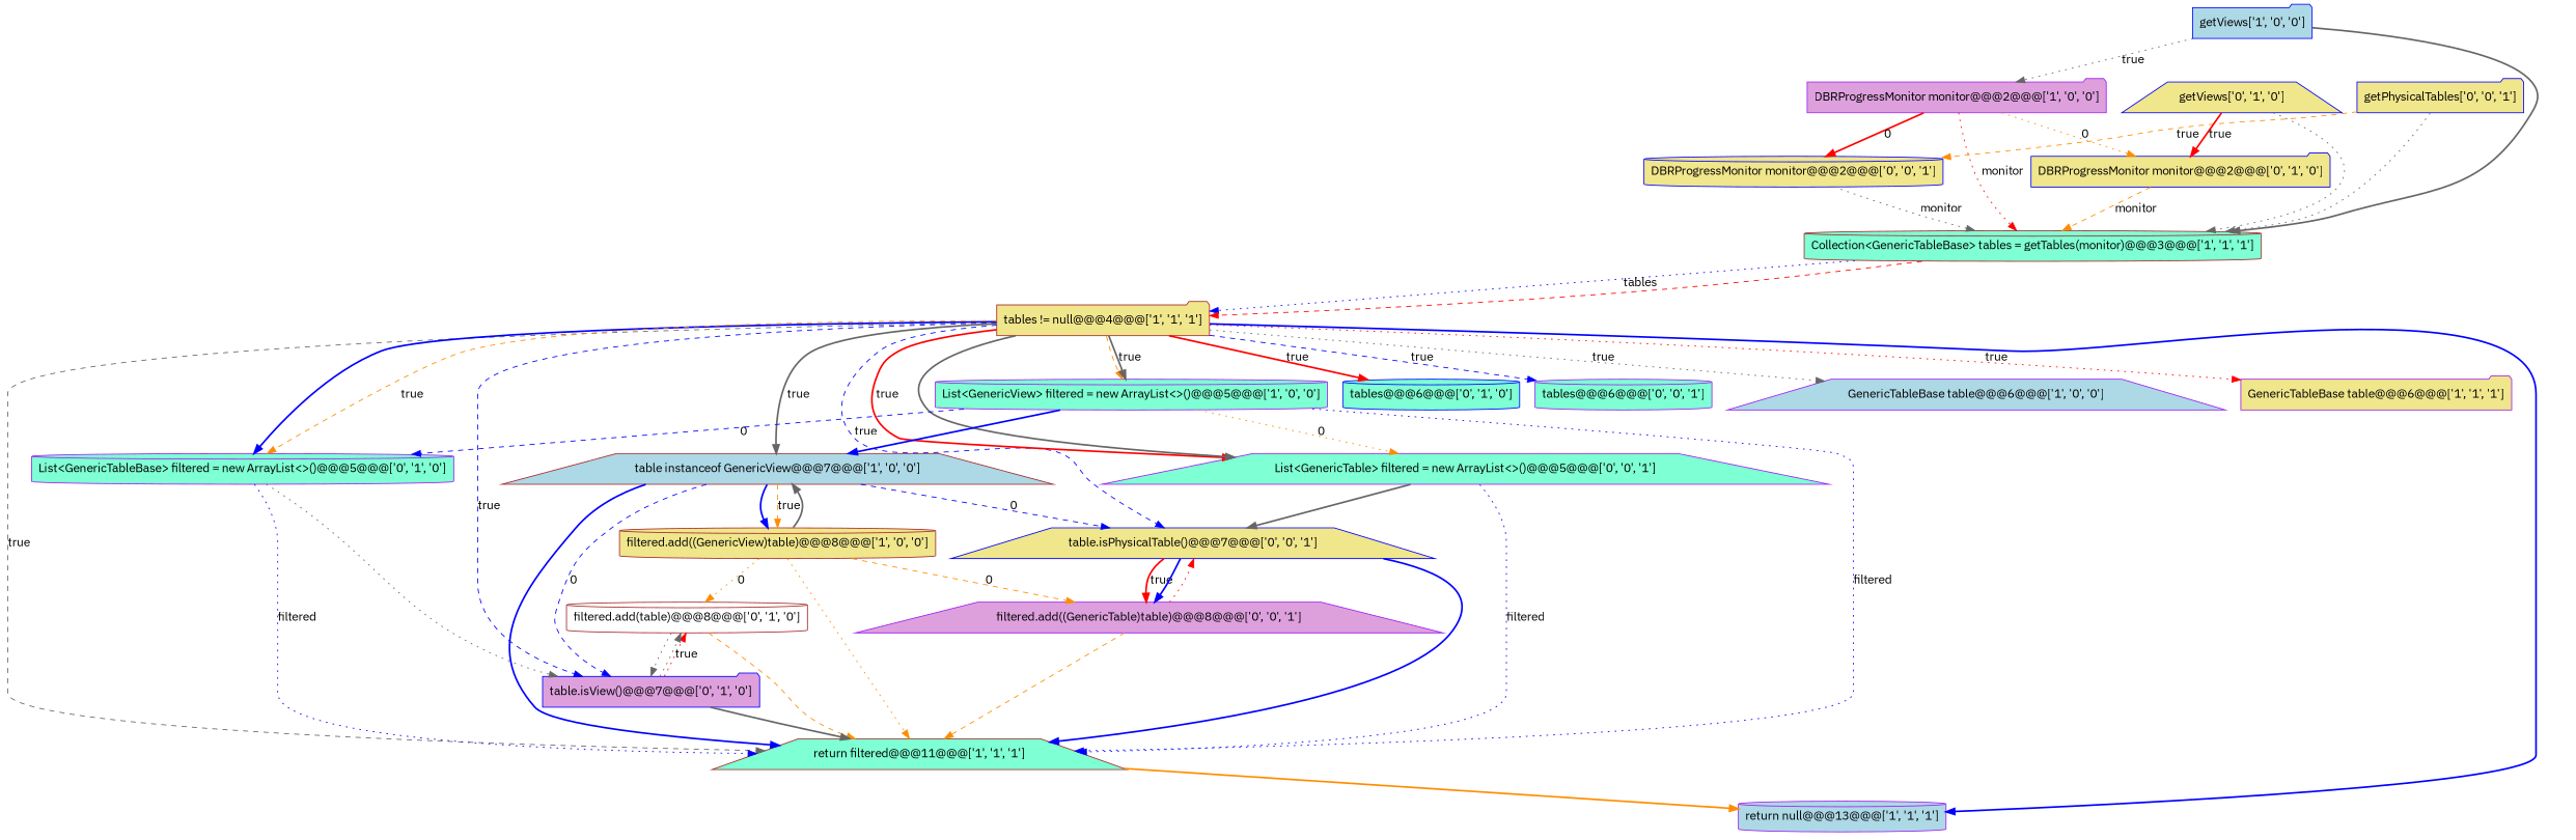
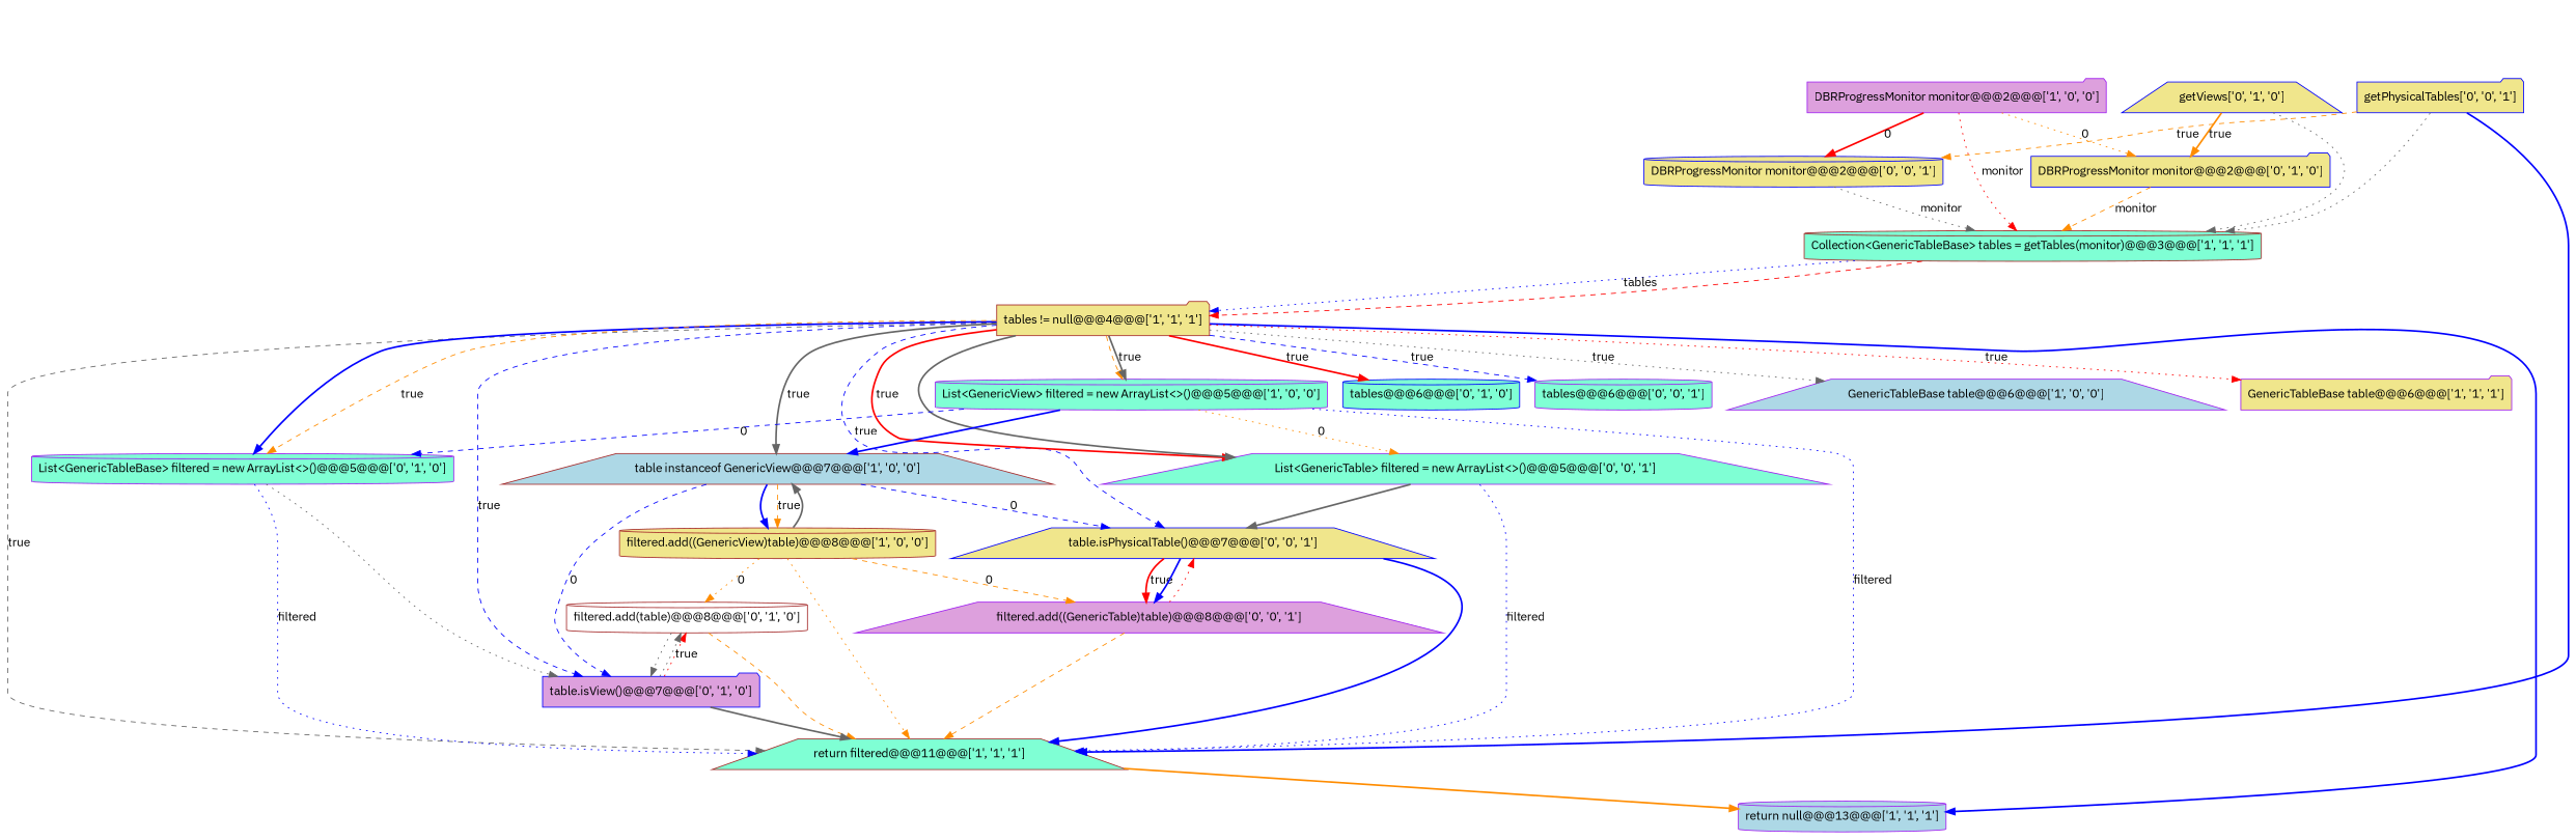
  digraph {
    fontname="IBM Plex Sans"
    node [color=purple fillcolor=khaki fontname="IBM Plex Sans" shape=cylinder style=filled]
    edge [color=blue fontname="IBM Plex Sans" style=dotted]
    n1 [color=brown fillcolor=white label="filtered.add(table)@@@8@@@['0', '1', '0']"]
    n2 [color=blue fillcolor=plum label="table.isView()@@@7@@@['0', '1', '0']" shape=folder]
    n3 [color=brown fillcolor=aquamarine label="return filtered@@@11@@@['1', '1', '1']" shape=trapezium]
    n4 [fillcolor=lightblue label="return null@@@13@@@['1', '1', '1']"]
    n5 [color=blue fillcolor=aquamarine label="tables@@@6@@@['0', '1', '0']"]
    n6 [fillcolor=plum label="DBRProgressMonitor monitor@@@2@@@['1', '0', '0']" shape=folder]
    n7 [color=brown fillcolor=aquamarine label="Collection<GenericTableBase> tables = getTables(monitor)@@@3@@@['1', '1', '1']"]
    n8 [color=blue label="DBRProgressMonitor monitor@@@2@@@['0', '0', '1']"]
    n9 [color=blue label="DBRProgressMonitor monitor@@@2@@@['0', '1', '0']" shape=folder]
    n10 [color=brown label="tables != null@@@4@@@['1', '1', '1']" shape=folder]
    n11 [fillcolor=aquamarine label="tables@@@6@@@['0', '0', '1']"]
    n12 [color=brown fillcolor=lightblue label="table instanceof GenericView@@@7@@@['1', '0', '0']" shape=trapezium]
    n13 [color=blue label="table.isPhysicalTable()@@@7@@@['0', '0', '1']" shape=trapezium]
    n14 [color=brown label="filtered.add((GenericView)table)@@@8@@@['1', '0', '0']"]
    n15 [fillcolor=plum label="filtered.add((GenericTable)table)@@@8@@@['0', '0', '1']" shape=trapezium]
    n16 [fillcolor=aquamarine label="List<GenericView> filtered = new ArrayList<>()@@@5@@@['1', '0', '0']"]
    n17 [fillcolor=aquamarine label="List<GenericTable> filtered = new ArrayList<>()@@@5@@@['0', '0', '1']" shape=trapezium]
    n18 [fillcolor=lightblue label="GenericTableBase table@@@6@@@['1', '0', '0']" shape=trapezium]
    n19 [fillcolor=aquamarine label="List<GenericTableBase> filtered = new ArrayList<>()@@@5@@@['0', '1', '0']"]
    n20 [label="GenericTableBase table@@@6@@@['1', '1', '1']" shape=folder]
-   n21 [color=blue fillcolor=lightblue label="getViews['1', '0', '0']" shape=folder]
    n22 [color=blue label="getPhysicalTables['0', '0', '1']" shape=folder]
    n23 [color=blue label="getViews['0', '1', '0']" shape=trapezium]
    n1 -> n2 [color=gray40]
    n1 -> n3 [color=darkorange style=dashed]
    n2 -> n1 [color=red]
    n2 -> n1 [color=gray40 label=true]
    n2 -> n3 [color=gray40 style=bold]
    n3 -> n4 [color=darkorange style=bold]
    n6 -> n7 [color=red label=monitor]
    n6 -> n8 [color=red label=0 style=bold]
    n6 -> n9 [color=darkorange label=0]
    n7 -> n10 [label=tables]
    n7 -> n10 [color=red style=dashed]
    n8 -> n7 [color=gray40 label=monitor]
    n9 -> n7 [color=darkorange label=monitor style=dashed]
    n10 -> n2 [label=true style=dashed]
    n10 -> n3 [color=gray40 label=true style=dashed]
    n10 -> n4 [style=bold]
    n10 -> n5 [color=red label=true style=bold]
    n10 -> n11 [label=true style=dashed]
    n10 -> n12 [color=gray40 label=true style=bold]
    n10 -> n13 [label=true style=dashed]
    n10 -> n16 [color=darkorange style=dashed]
    n10 -> n16 [color=gray40 label=true style=bold]
    n10 -> n17 [color=red label=true style=bold]
    n10 -> n17 [color=gray40 style=bold]
    n10 -> n18 [color=gray40 label=true]
    n10 -> n19 [style=bold]
    n10 -> n19 [color=darkorange label=true style=dashed]
    n10 -> n20 [color=red label=true]
    n12 -> n2 [label=0 style=dashed]
-   n12 -> n3 [style=bold]
+   n22 -> n3 [style=bold]
    n12 -> n13 [label=0 style=dashed]
    n12 -> n14 [style=bold]
    n12 -> n14 [color=darkorange label=true style=dashed]
    n13 -> n3 [style=bold]
    n13 -> n15 [color=red label=true style=bold]
    n13 -> n15 [style=bold]
    n14 -> n1 [color=darkorange label=0]
    n14 -> n3 [color=darkorange]
    n14 -> n12 [color=gray40 style=bold]
    n14 -> n15 [color=darkorange label=0 style=dashed]
    n15 -> n3 [color=darkorange style=dashed]
    n15 -> n13 [color=red]
    n16 -> n3 [label=filtered]
    n16 -> n12 [style=bold]
    n16 -> n17 [color=darkorange label=0]
    n16 -> n19 [label=0 style=dashed]
    n17 -> n3 [label=filtered]
    n17 -> n13 [color=gray40 style=bold]
    n19 -> n2 [color=gray40]
    n19 -> n3 [label=filtered]
-   n21 -> n6 [color=gray40 label=true]
-   n21 -> n7 [color=gray40 style=bold]
    n22 -> n7 [color=gray40]
    n22 -> n8 [color=darkorange label=true style=dashed]
    n23 -> n7 [color=gray40]
-   n23 -> n9 [color=red label=true style=bold]
+   n23 -> n9 [color=darkorange label=true style=bold]
  }
